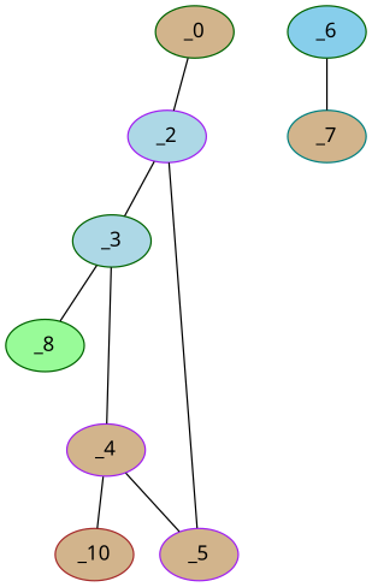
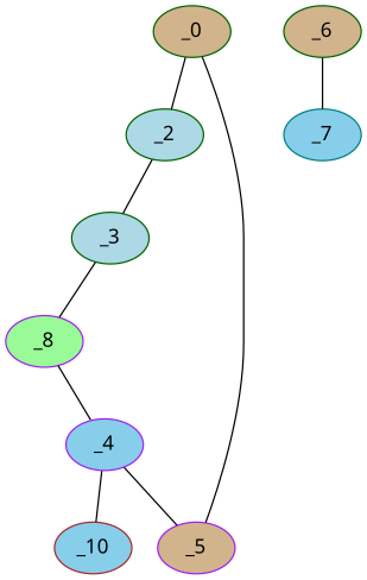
  graph {
    fontname="Noto Sans"
    node [charge=0 chem=1 color=purple fillcolor=tan fontname="Noto Sans" style=filled symbol="C  " x=3.0878 y=-0.6581]
    edge [fontname="Noto Sans" valence=1]
    n1 [color=darkgreen label=_0 x=3.5878]
-   _2 [fillcolor=lightblue x=3.8968 y=0.2929]
+   _2 [color=darkgreen fillcolor=lightblue x=3.8968 y=0.2929]
    _5 [x=2.5878]
    _3 [chem=4 color=darkgreen fillcolor=lightblue symbol="N  " y=0.8807]
-   _4 [chem=2 symbol="O  " x=2.2788 y=0.2929]
-   _8 [chem=4 color=darkgreen fillcolor=palegreen symbol="N  " y=1.8807]
-   _6 [chem=2 color=darkgreen fillcolor=skyblue symbol="O  " x=2 y=-1.4672]
-   _7 [color=teal x=2.4067 y=-2.3807]
-   _10 [color=brown x=2.2218 y=2.3807]
+   _4 [chem=2 fillcolor=skyblue symbol="O  " x=2.2788 y=0.2929]
+   _8 [chem=4 fillcolor=palegreen symbol="N  " y=1.8807]
+   _6 [chem=2 color=darkgreen symbol="O  " x=2 y=-1.4672]
+   _7 [color=teal fillcolor=skyblue x=2.4067 y=-2.3807]
+   _10 [color=brown fillcolor=skyblue x=2.2218 y=2.3807]
    n1 -- _2
-   _2 -- _5
+   n1 -- _5
    _2 -- _3
-   _3 -- _4
+   _8 -- _4
    _3 -- _8
    _4 -- _5
    _4 -- _10
    _6 -- _7
  }
